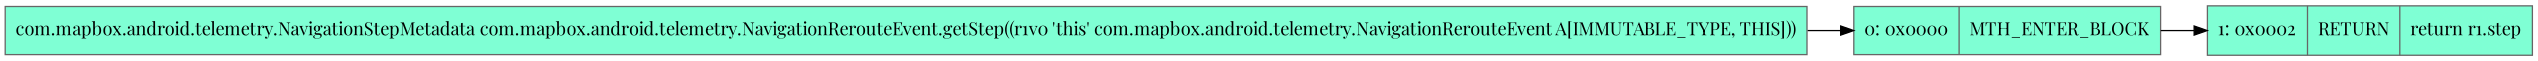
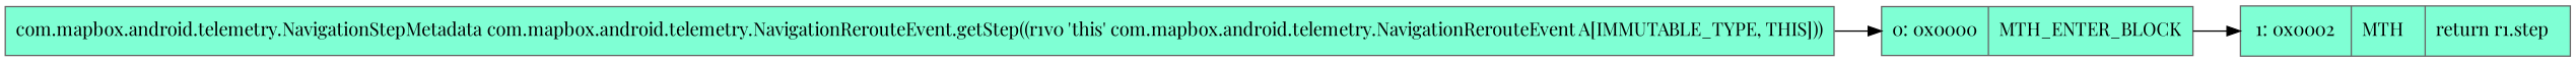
  digraph {
    rankdir=LR
    fontname="Playfair Display"
    node [shape=record style=filled fillcolor=aquamarine color=gray40 fontname="Playfair Display"]
    edge [fontname="Playfair Display"]
    n1 [label="{0\:\ 0x0000|MTH_ENTER_BLOCK\l}"]
-   n2 [label="{1\:\ 0x0002|RETURN\l|return r1.step\l}"]
+   n2 [label="{1\:\ 0x0002|MTH\l|return r1.step\l}"]
    n3 [label="{com.mapbox.android.telemetry.NavigationStepMetadata com.mapbox.android.telemetry.NavigationRerouteEvent.getStep((r1v0 'this' com.mapbox.android.telemetry.NavigationRerouteEvent A[IMMUTABLE_TYPE, THIS])) }"]
    n1 -> n2
    n3 -> n1
  }
